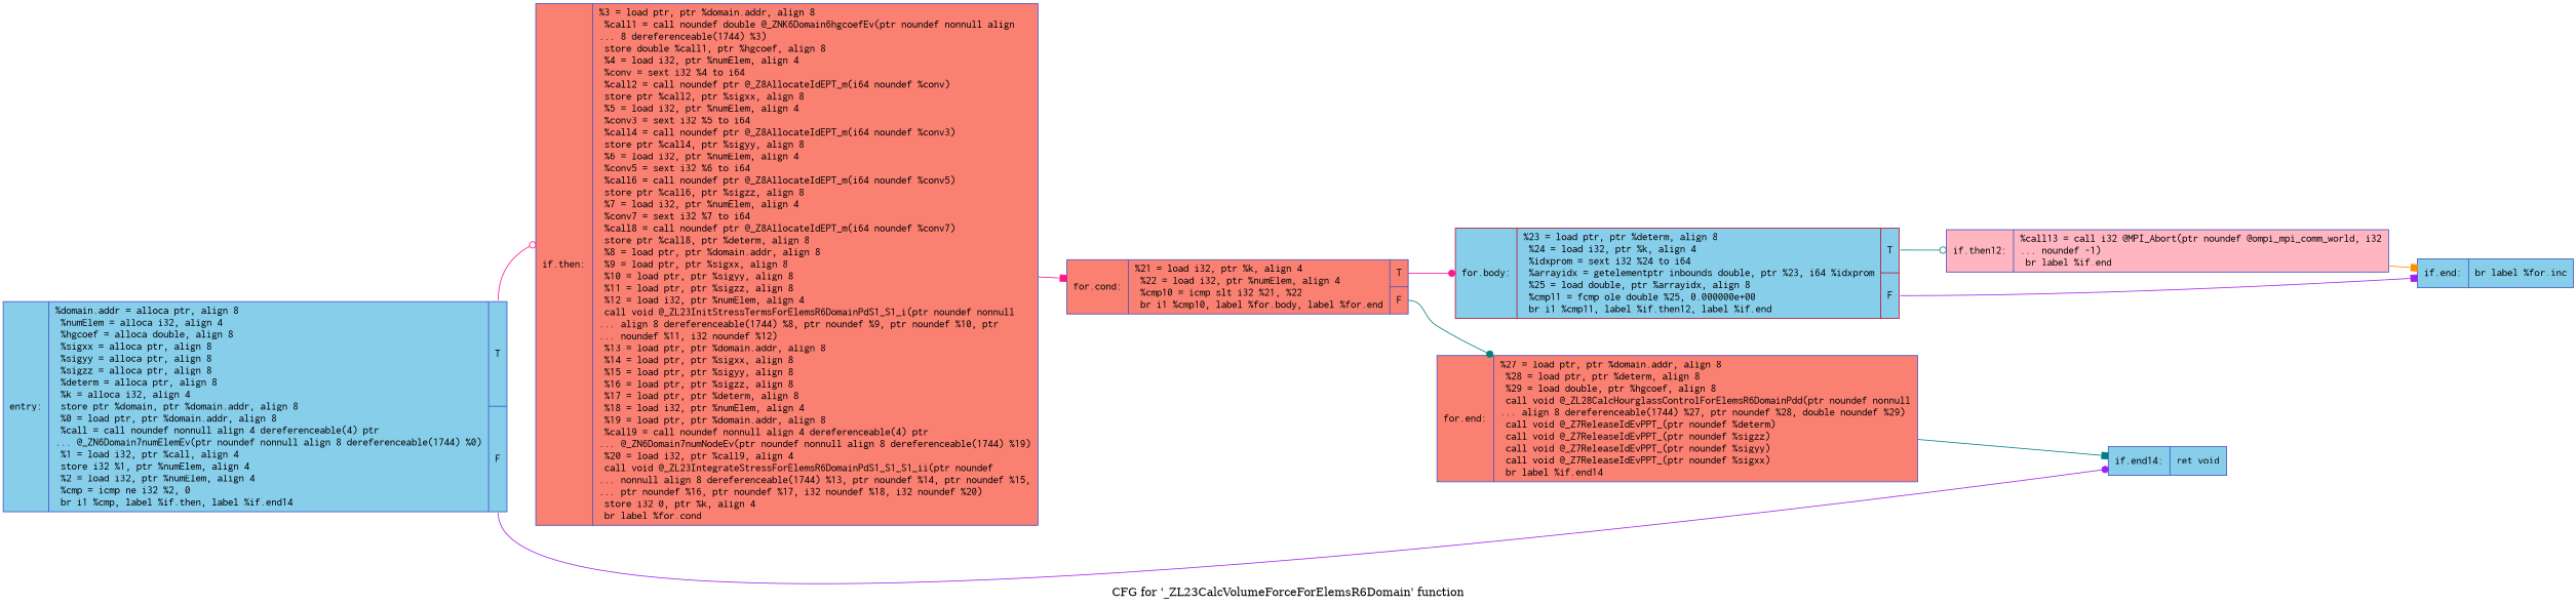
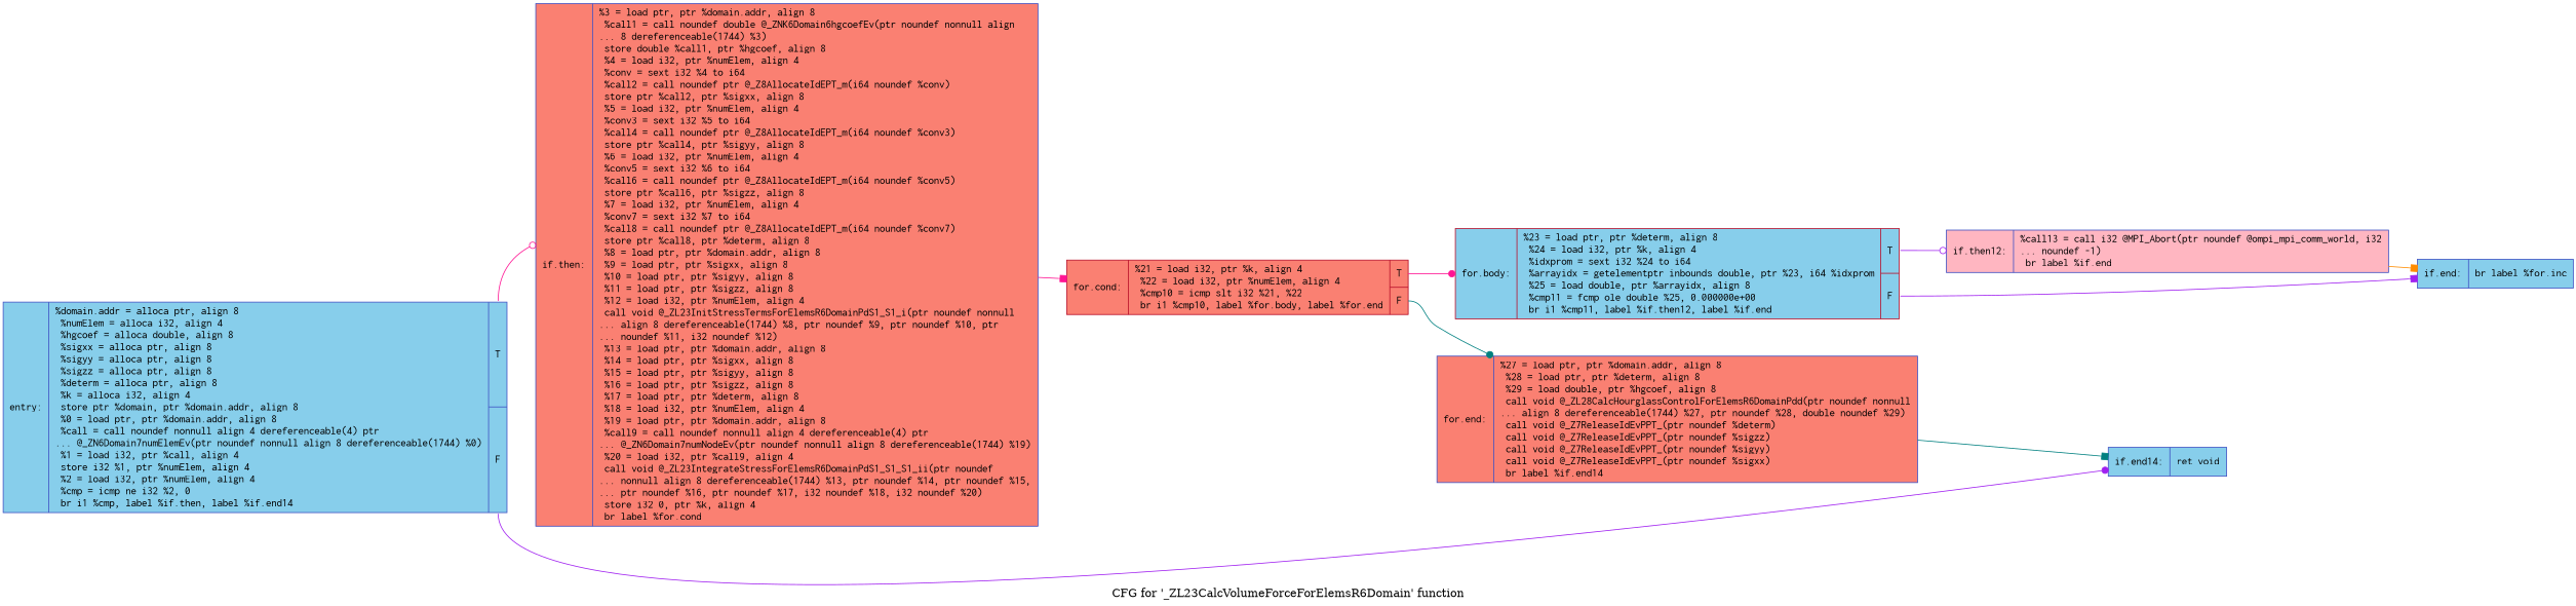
  digraph {
    label="CFG for '_ZL23CalcVolumeForceForElemsR6Domain' function"
    rankdir=LR
    node [color="#3d50c3ff" fillcolor=skyblue fontname=Courier shape=record style=filled]
    edge [arrowhead=box color=deeppink]
    n1 [label="{entry:\l|  %domain.addr = alloca ptr, align 8\l  %numElem = alloca i32, align 4\l  %hgcoef = alloca double, align 8\l  %sigxx = alloca ptr, align 8\l  %sigyy = alloca ptr, align 8\l  %sigzz = alloca ptr, align 8\l  %determ = alloca ptr, align 8\l  %k = alloca i32, align 4\l  store ptr %domain, ptr %domain.addr, align 8\l  %0 = load ptr, ptr %domain.addr, align 8\l  %call = call noundef nonnull align 4 dereferenceable(4) ptr\l... @_ZN6Domain7numElemEv(ptr noundef nonnull align 8 dereferenceable(1744) %0)\l  %1 = load i32, ptr %call, align 4\l  store i32 %1, ptr %numElem, align 4\l  %2 = load i32, ptr %numElem, align 4\l  %cmp = icmp ne i32 %2, 0\l  br i1 %cmp, label %if.then, label %if.end14\l|{<s0>T|<s1>F}}"]
    n2 [fillcolor=salmon label="{if.then:\l|  %3 = load ptr, ptr %domain.addr, align 8\l  %call1 = call noundef double @_ZNK6Domain6hgcoefEv(ptr noundef nonnull align\l... 8 dereferenceable(1744) %3)\l  store double %call1, ptr %hgcoef, align 8\l  %4 = load i32, ptr %numElem, align 4\l  %conv = sext i32 %4 to i64\l  %call2 = call noundef ptr @_Z8AllocateIdEPT_m(i64 noundef %conv)\l  store ptr %call2, ptr %sigxx, align 8\l  %5 = load i32, ptr %numElem, align 4\l  %conv3 = sext i32 %5 to i64\l  %call4 = call noundef ptr @_Z8AllocateIdEPT_m(i64 noundef %conv3)\l  store ptr %call4, ptr %sigyy, align 8\l  %6 = load i32, ptr %numElem, align 4\l  %conv5 = sext i32 %6 to i64\l  %call6 = call noundef ptr @_Z8AllocateIdEPT_m(i64 noundef %conv5)\l  store ptr %call6, ptr %sigzz, align 8\l  %7 = load i32, ptr %numElem, align 4\l  %conv7 = sext i32 %7 to i64\l  %call8 = call noundef ptr @_Z8AllocateIdEPT_m(i64 noundef %conv7)\l  store ptr %call8, ptr %determ, align 8\l  %8 = load ptr, ptr %domain.addr, align 8\l  %9 = load ptr, ptr %sigxx, align 8\l  %10 = load ptr, ptr %sigyy, align 8\l  %11 = load ptr, ptr %sigzz, align 8\l  %12 = load i32, ptr %numElem, align 4\l  call void @_ZL23InitStressTermsForElemsR6DomainPdS1_S1_i(ptr noundef nonnull\l... align 8 dereferenceable(1744) %8, ptr noundef %9, ptr noundef %10, ptr\l... noundef %11, i32 noundef %12)\l  %13 = load ptr, ptr %domain.addr, align 8\l  %14 = load ptr, ptr %sigxx, align 8\l  %15 = load ptr, ptr %sigyy, align 8\l  %16 = load ptr, ptr %sigzz, align 8\l  %17 = load ptr, ptr %determ, align 8\l  %18 = load i32, ptr %numElem, align 4\l  %19 = load ptr, ptr %domain.addr, align 8\l  %call9 = call noundef nonnull align 4 dereferenceable(4) ptr\l... @_ZN6Domain7numNodeEv(ptr noundef nonnull align 8 dereferenceable(1744) %19)\l  %20 = load i32, ptr %call9, align 4\l  call void @_ZL23IntegrateStressForElemsR6DomainPdS1_S1_S1_ii(ptr noundef\l... nonnull align 8 dereferenceable(1744) %13, ptr noundef %14, ptr noundef %15,\l... ptr noundef %16, ptr noundef %17, i32 noundef %18, i32 noundef %20)\l  store i32 0, ptr %k, align 4\l  br label %for.cond\l}"]
    n3 [label="{if.end14:\l|  ret void\l}"]
-   n4 [fillcolor=salmon label="{for.cond:\l|  %21 = load i32, ptr %k, align 4\l  %22 = load i32, ptr %numElem, align 4\l  %cmp10 = icmp slt i32 %21, %22\l  br i1 %cmp10, label %for.body, label %for.end\l|{<s0>T|<s1>F}}"]
+   n4 [color="#b70d28ff" fillcolor=salmon label="{for.cond:\l|  %21 = load i32, ptr %k, align 4\l  %22 = load i32, ptr %numElem, align 4\l  %cmp10 = icmp slt i32 %21, %22\l  br i1 %cmp10, label %for.body, label %for.end\l|{<s0>T|<s1>F}}"]
    n5 [color="#b70d28ff" label="{for.body:\l|  %23 = load ptr, ptr %determ, align 8\l  %24 = load i32, ptr %k, align 4\l  %idxprom = sext i32 %24 to i64\l  %arrayidx = getelementptr inbounds double, ptr %23, i64 %idxprom\l  %25 = load double, ptr %arrayidx, align 8\l  %cmp11 = fcmp ole double %25, 0.000000e+00\l  br i1 %cmp11, label %if.then12, label %if.end\l|{<s0>T|<s1>F}}"]
    n6 [fillcolor=salmon label="{for.end:\l|  %27 = load ptr, ptr %domain.addr, align 8\l  %28 = load ptr, ptr %determ, align 8\l  %29 = load double, ptr %hgcoef, align 8\l  call void @_ZL28CalcHourglassControlForElemsR6DomainPdd(ptr noundef nonnull\l... align 8 dereferenceable(1744) %27, ptr noundef %28, double noundef %29)\l  call void @_Z7ReleaseIdEvPPT_(ptr noundef %determ)\l  call void @_Z7ReleaseIdEvPPT_(ptr noundef %sigzz)\l  call void @_Z7ReleaseIdEvPPT_(ptr noundef %sigyy)\l  call void @_Z7ReleaseIdEvPPT_(ptr noundef %sigxx)\l  br label %if.end14\l}"]
    n7 [fillcolor=lightpink label="{if.then12:\l|  %call13 = call i32 @MPI_Abort(ptr noundef @ompi_mpi_comm_world, i32\l... noundef -1)\l  br label %if.end\l}"]
    n8 [label="{if.end:\l|  br label %for.inc\l}"]
    n1 -> n2 [arrowhead=odot tailport=s0]
    n1 -> n3 [arrowhead=dot color=purple tailport=s1]
    n2 -> n4
    n4 -> n5 [arrowhead=dot tailport=s0]
    n4 -> n6 [arrowhead=dot color=teal tailport=s1]
-   n5 -> n7 [arrowhead=odot color=teal tailport=s0]
+   n5 -> n7 [arrowhead=odot color=purple tailport=s0]
    n5 -> n8 [color=purple tailport=s1]
    n6 -> n3 [color=teal]
    n7 -> n8 [color=darkorange]
  }
